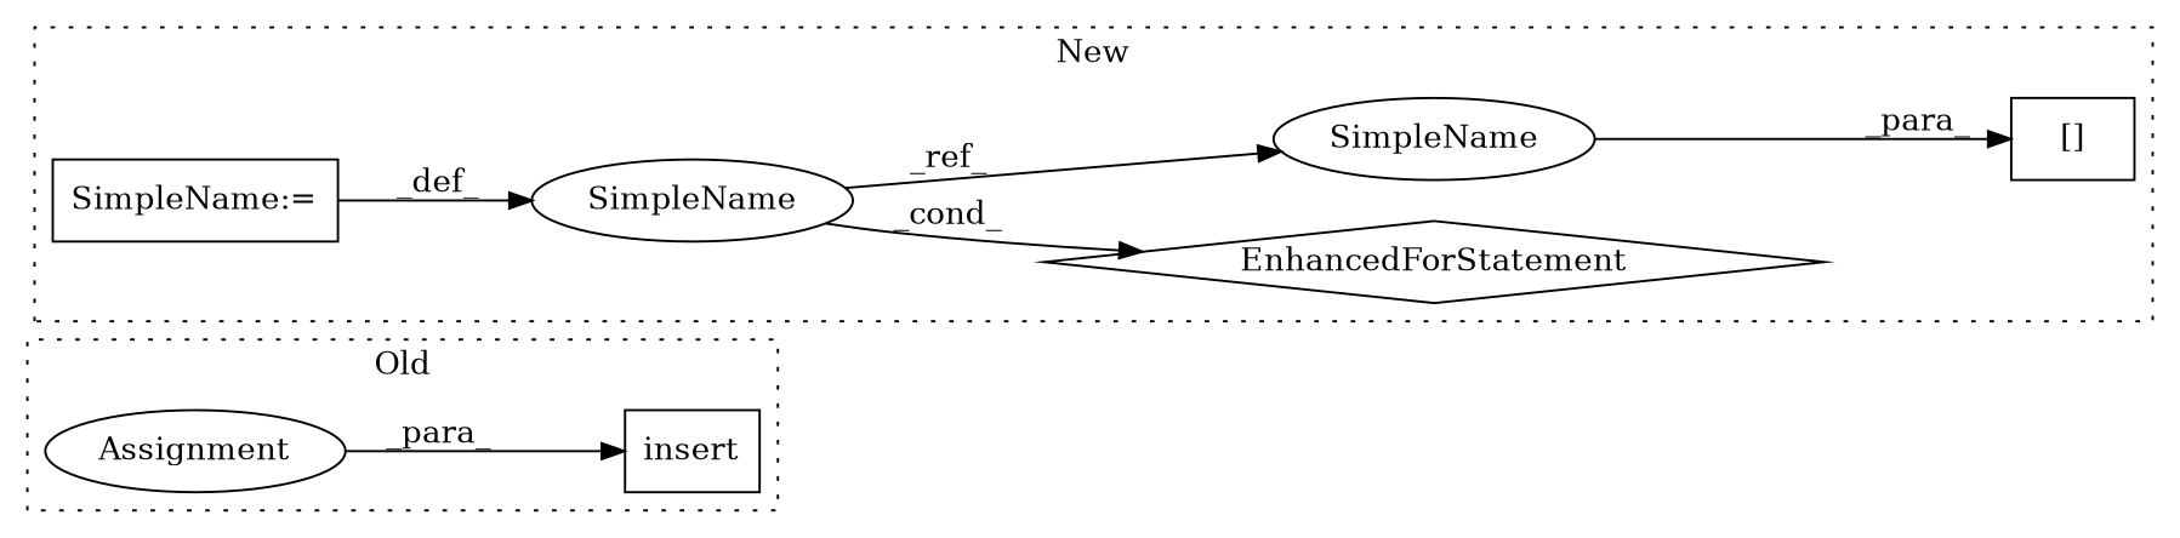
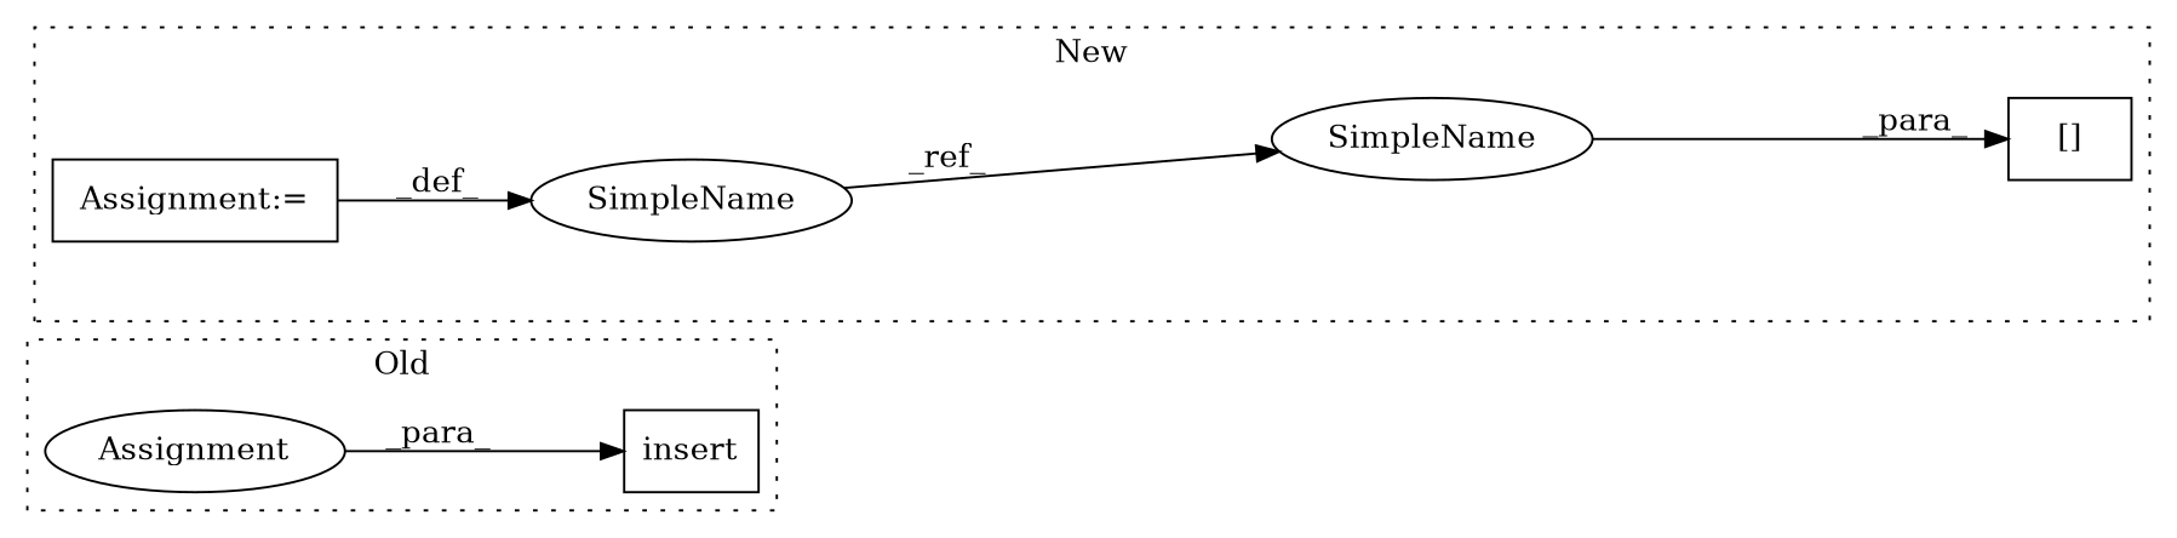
  digraph {
    rankdir=LR
    node [a=42 l=1 s="5138,5221" shape=box]
    n1 [a=32 l="7,1" label=insert s="5587,5601"]
    n2 [a=34 label=Assignment s=5594 shape=ellipse]
-   n3 [a=70 l="57,2" label=EnhancedForStatement shape=diamond]
-   n4 [a=7 l="57,2" label="SimpleName:="]
+   n4 [a=7 l="57,2" label="Assignment:="]
    n5 [a=2 l="12,1" label="[]" s="5240,5253"]
    n6 [label=SimpleName s=5199 shape=ellipse]
    n7 [label=SimpleName s=5252 shape=ellipse]
    subgraph cluster_1 {
      label=Old
      style=dotted
      n1
      n2
    }
    subgraph cluster_2 {
      label=New
      style=dotted
-     n3
      n4
      n5
      n6
      n7
    }
    n2 -> n1 [label=_para_]
    n4 -> n6 [label=_def_]
-   n6 -> n3 [label=_cond_]
    n6 -> n7 [label=_ref_]
    n7 -> n5 [label=_para_]
  }
